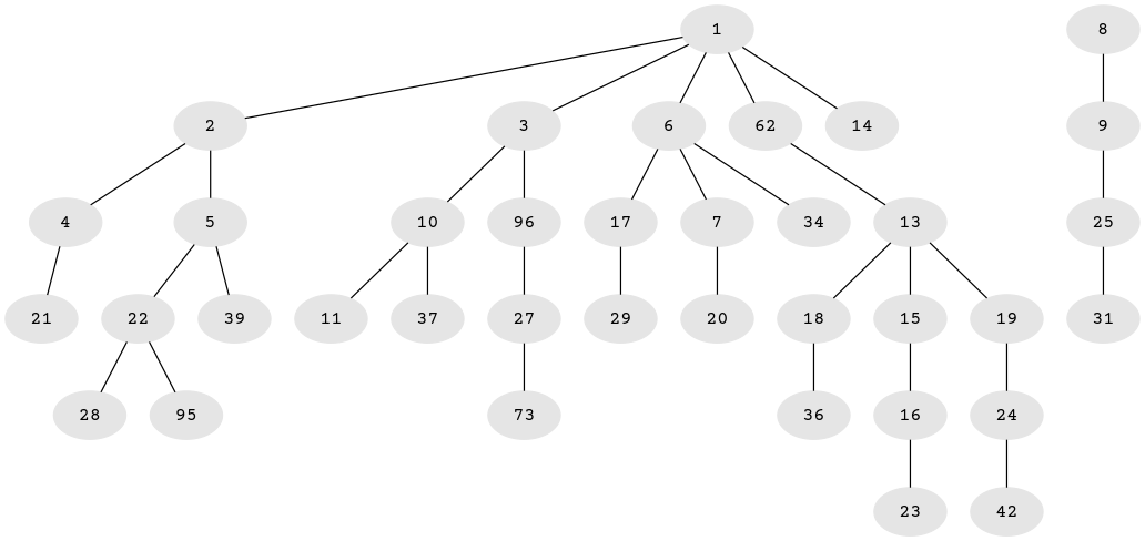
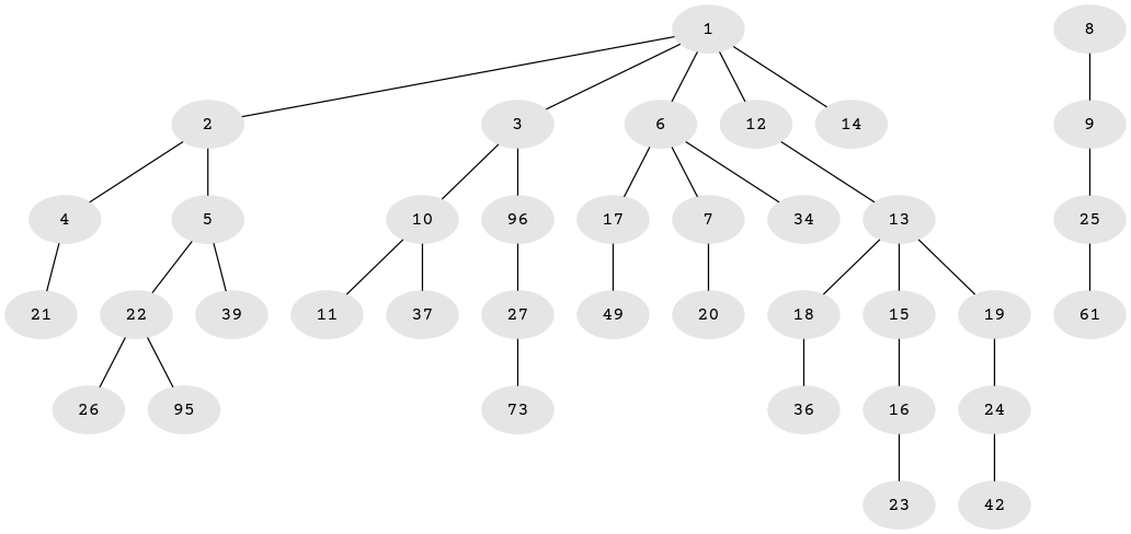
  graph {
    fontname="Courier Prime"
    node [color=gray90 fontname="Courier Prime" style=filled]
    edge [fontname="Courier Prime" weight=1.0]
    1
    2
    3
    6
-   12 [label=62]
+   12
    14
    4
    5
    10
    n10 [label=96]
    17
    7
    34
    8
    9
    13
-   29
+   29 [label=49]
    21
    22
    n20 [label=39]
    11
    37
    27
-   28
+   28 [label=26]
    n25 [label=95]
    20
    25
-   31
+   31 [label=61]
    18
    15
    19
    36
    16
    24
    23
    n36 [label=42]
    n37 [label=73]
    1 -- 2
    1 -- 3
    1 -- 6
    1 -- 12
    1 -- 14 [weight=2.0]
    2 -- 4
    2 -- 5
    3 -- 10
    3 -- n10
    6 -- 17
    6 -- 7
    6 -- 34
    12 -- 13
    4 -- 21
    5 -- 22
    5 -- n20
    10 -- 11
    10 -- 37
    n10 -- 27
    17 -- 29
    7 -- 20 [weight=2.0]
    8 -- 9
    9 -- 25
    13 -- 18
    13 -- 15
    13 -- 19
    22 -- 28
    22 -- n25
    27 -- n37
    25 -- 31
    18 -- 36
    15 -- 16 [weight=3.0]
    19 -- 24
    16 -- 23
    24 -- n36
  }
